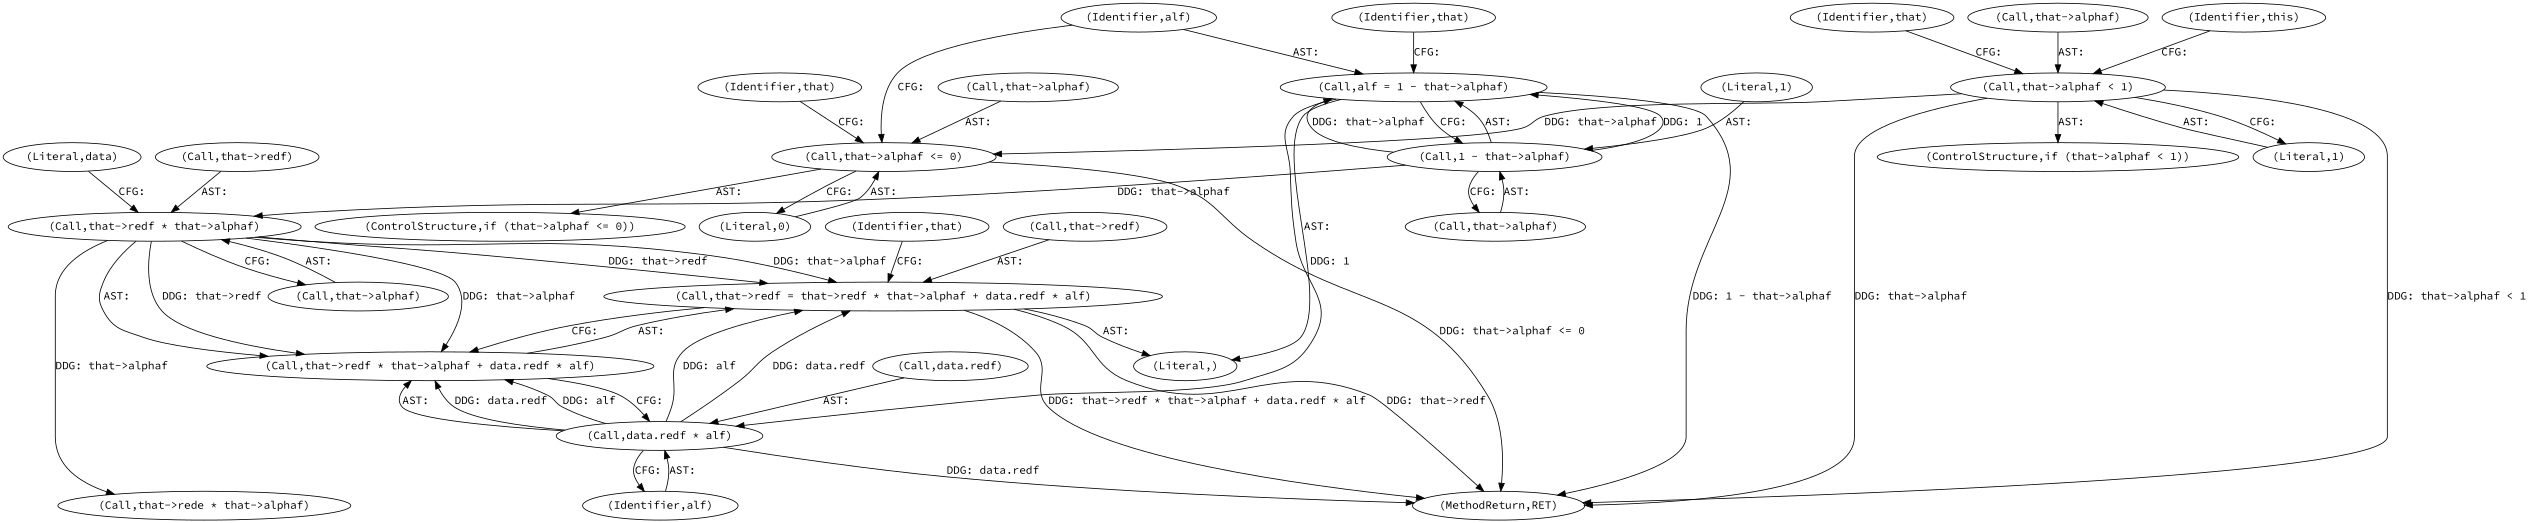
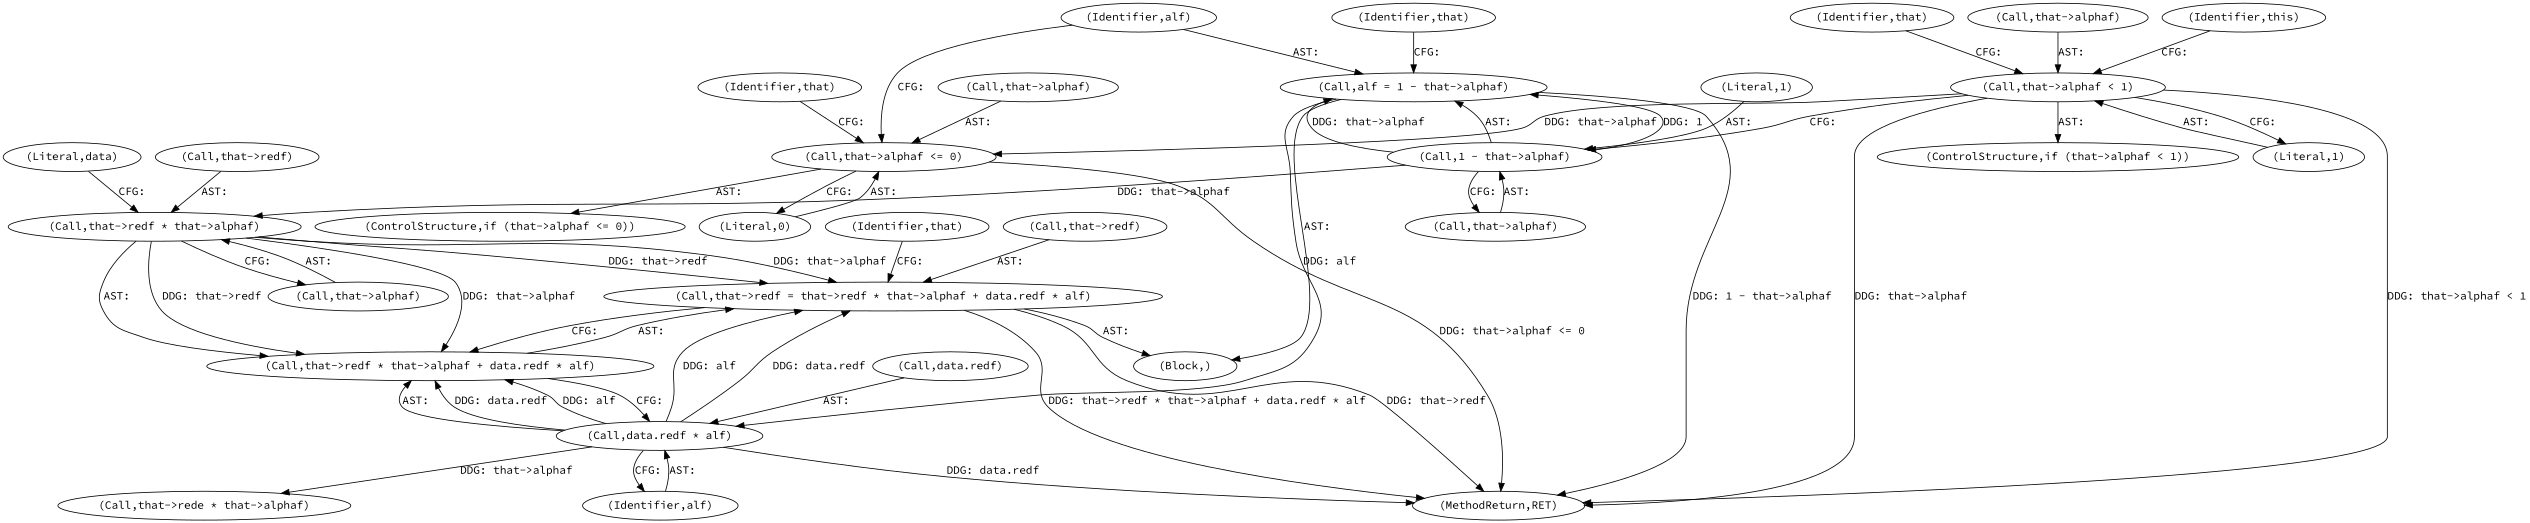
  digraph {
    fontname="Source Code Pro"
    node [fontname="Source Code Pro"]
    edge [fontname="Source Code Pro"]
    n1 [label="(Call,that->redf = that->redf * that->alphaf + data.redf * alf)"]
    n2 [label="(Call,that->redf * that->alphaf + data.redf * alf)"]
    n3 [label="(MethodReturn,RET)"]
-   n4 [label="(Literal,)"]
+   n4 [label="(Block,)"]
    n5 [label="(Call,data.redf * alf)"]
    n6 [label="(Call,that->redf * that->alphaf)"]
    n7 [label="(Call,that->alphaf)"]
    n8 [label="(Call,that->rede * that->alphaf)"]
    n9 [label="(Call,1 - that->alphaf)"]
    n10 [label="(Call,alf = 1 - that->alphaf)"]
    n11 [label="(Call,that->alphaf)"]
    n12 [label="(Call,that->alphaf <= 0)"]
    n13 [label="(Literal,0)"]
    n14 [label="(ControlStructure,if (that->alphaf <= 0))"]
    n15 [label="(Call,that->alphaf < 1)"]
    n16 [label="(Literal,1)"]
    n17 [label="(ControlStructure,if (that->alphaf < 1))"]
    n18 [label="(Identifier,alf)"]
    n19 [label="(Identifier,that)"]
    n20 [label="(Identifier,that)"]
    n21 [label="(Literal,data)"]
    n22 [label="(Call,that->alphaf)"]
    n23 [label="(Identifier,that)"]
    n24 [label="(Call,that->redf)"]
    n25 [label="(Identifier,that)"]
    n26 [label="(Call,data.redf)"]
    n27 [label="(Identifier,alf)"]
    n28 [label="(Call,that->redf)"]
    n29 [label="(Literal,1)"]
    n30 [label="(Call,that->alphaf)"]
    n31 [label="(Identifier,this)"]
    n1 -> n2 [label="CFG: "]
    n1 -> n3 [label="DDG: that->redf"]
    n1 -> n3 [label="DDG: that->redf * that->alphaf + data.redf * alf"]
    n1 -> n4 [label="AST: "]
    n2 -> n1 [label="AST: "]
    n2 -> n5 [label="CFG: "]
    n5 -> n1 [label="DDG: data.redf"]
    n5 -> n1 [label="DDG: alf"]
    n5 -> n2 [label="AST: "]
    n5 -> n2 [label="DDG: data.redf"]
    n5 -> n2 [label="DDG: alf"]
    n5 -> n3 [label="DDG: data.redf"]
    n5 -> n18 [label="CFG: "]
    n6 -> n1 [label="DDG: that->redf"]
    n6 -> n1 [label="DDG: that->alphaf"]
    n6 -> n2 [label="AST: "]
    n6 -> n2 [label="DDG: that->redf"]
    n6 -> n2 [label="DDG: that->alphaf"]
    n6 -> n7 [label="CFG: "]
-   n6 -> n8 [label="DDG: that->alphaf"]
+   n5 -> n8 [label="DDG: that->alphaf"]
    n7 -> n6 [label="AST: "]
    n9 -> n6 [label="DDG: that->alphaf"]
    n9 -> n10 [label="AST: "]
    n9 -> n10 [label="DDG: 1"]
    n9 -> n10 [label="DDG: that->alphaf"]
    n9 -> n11 [label="CFG: "]
    n10 -> n3 [label="DDG: 1 - that->alphaf"]
    n10 -> n4 [label="AST: "]
-   n10 -> n5 [label="DDG: 1"]
-   n10 -> n9 [label="CFG: "]
+   n10 -> n5 [label="DDG: alf"]
+   n15 -> n9 [label="CFG: "]
    n11 -> n9 [label="AST: "]
    n12 -> n3 [label="DDG: that->alphaf <= 0"]
    n12 -> n13 [label="CFG: "]
    n12 -> n14 [label="AST: "]
    n13 -> n12 [label="AST: "]
    n15 -> n3 [label="DDG: that->alphaf"]
    n15 -> n3 [label="DDG: that->alphaf < 1"]
    n15 -> n12 [label="DDG: that->alphaf"]
    n15 -> n16 [label="CFG: "]
    n15 -> n17 [label="AST: "]
    n16 -> n15 [label="AST: "]
    n18 -> n5 [label="AST: "]
    n19 -> n15 [label="CFG: "]
    n20 -> n10 [label="CFG: "]
    n21 -> n6 [label="CFG: "]
    n22 -> n12 [label="AST: "]
    n23 -> n1 [label="CFG: "]
    n24 -> n1 [label="AST: "]
    n25 -> n12 [label="CFG: "]
    n26 -> n5 [label="AST: "]
    n27 -> n10 [label="AST: "]
    n27 -> n12 [label="CFG: "]
    n28 -> n6 [label="AST: "]
    n29 -> n9 [label="AST: "]
    n30 -> n15 [label="AST: "]
    n31 -> n15 [label="CFG: "]
  }
